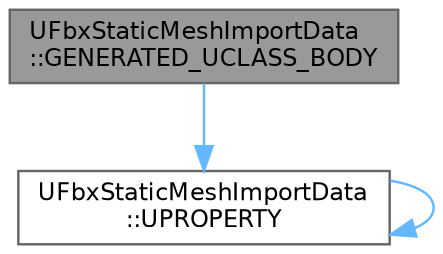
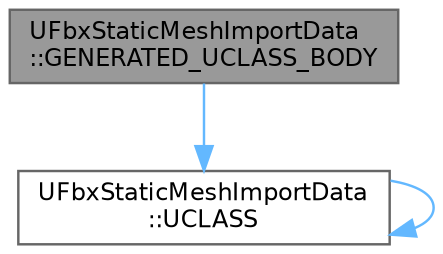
  digraph {
    rankdir=TB
    node [fontname=Helvetica fontsize=10 shape=box style=filled]
    edge [color=steelblue1 fontname=Helvetica fontsize=10 labelfontname=Helvetica labelfontsize=10 style=solid]
    n1 [color=gray40 fillcolor=grey60 fontcolor=black height=0.2 label="UFbxStaticMeshImportData\l::GENERATED_UCLASS_BODY" width=0.4]
-   n2 [color=grey40 fillcolor=white height=0.2 label="UFbxStaticMeshImportData\l::UPROPERTY" width=0.4]
+   n2 [color=grey40 fillcolor=white height=0.2 label="UFbxStaticMeshImportData\l::UCLASS" width=0.4]
    n1 -> n2
    n2 -> n2
  }
